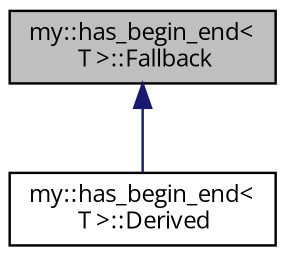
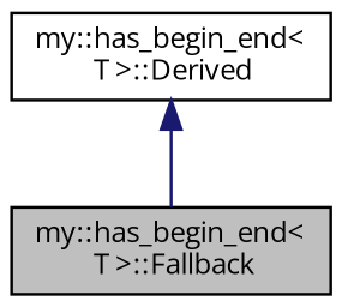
  digraph {
    fontname="Open Sans"
    node [color=black fontname="Open Sans" fontsize=10 shape=record style=filled]
    n1 [fillcolor=grey75 fontcolor=black height=0.2 label="my::has_begin_end\<\l T \>::Fallback" width=0.4]
    n2 [fillcolor=white height=0.2 label="my::has_begin_end\<\l T \>::Derived" width=0.4]
-   n1 -> n2 [color=midnightblue dir=back fontname="Open Sans" fontsize=10 labelfontname=Helvetica labelfontsize=10 style=solid]
+   n2 -> n1 [color=midnightblue dir=back fontname="Open Sans" fontsize=10 labelfontname=Helvetica labelfontsize=10 style=solid]
  }
